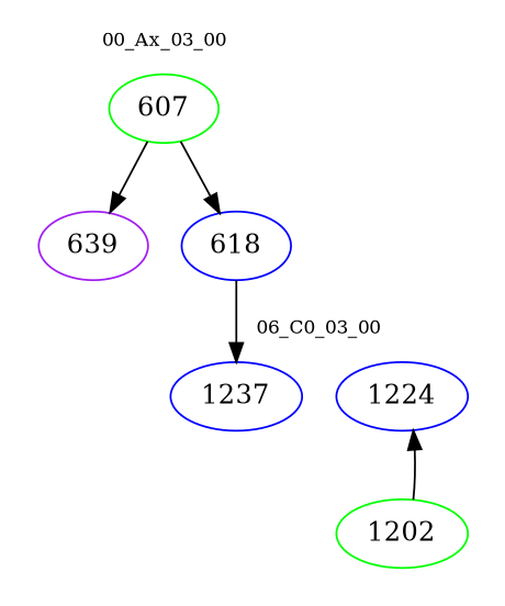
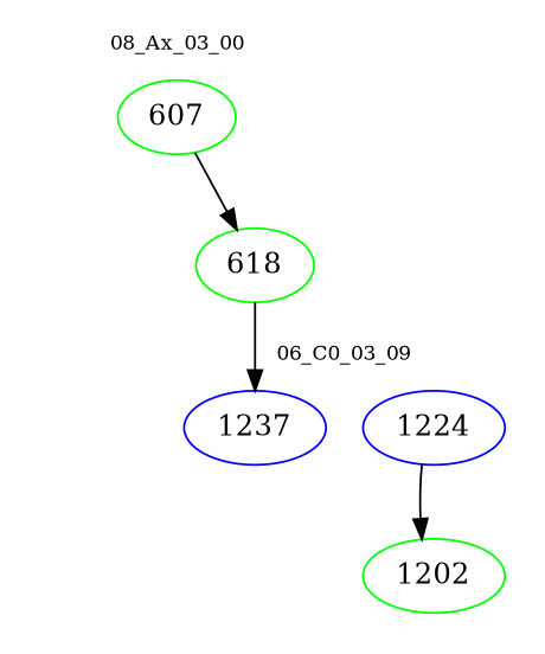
  digraph {
    node [color=green]
    edge [color=black]
    n1 [label=607]
-   n2 [color=purple label=639]
-   n3 [color=blue label=618]
+   n3 [label=618]
    n4 [color=blue label=1224]
    n5 [label=1202]
    n6 [color=blue label=1237]
    subgraph cluster_1 {
      color=white
      fontsize=10
-     label="00_Ax_03_00"
+     label="08_Ax_03_00"
      n1
-     n2
      n3
    }
    subgraph cluster_2 {
      color=white
      fontsize=10
-     label="06_C0_03_00"
+     label="06_C0_03_09"
      n4
      n5
      n6
    }
-   n1 -> n2
    n1 -> n3
    n3 -> n6
-   n5 -> n4
+   n4 -> n5
  }
